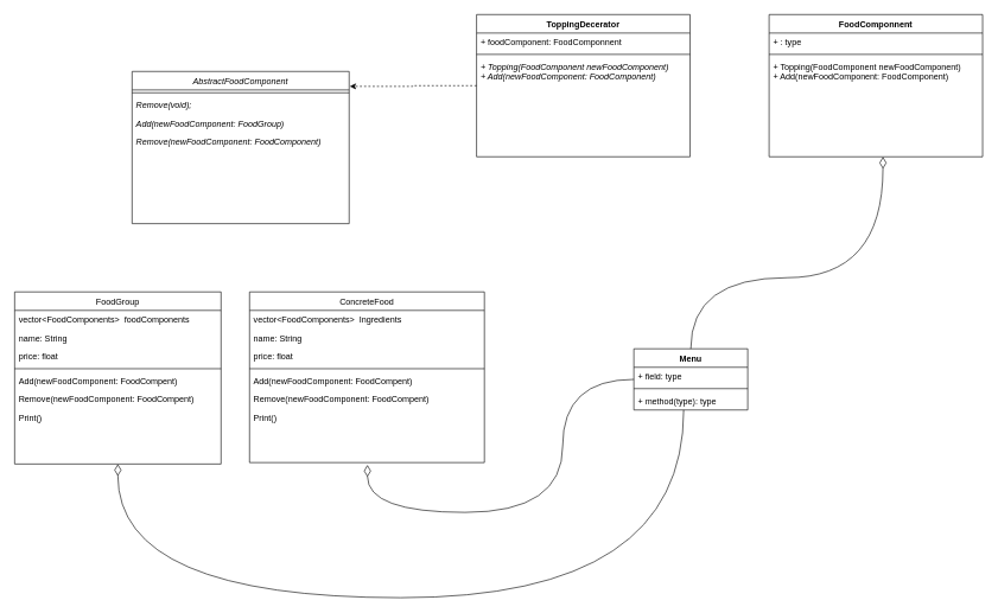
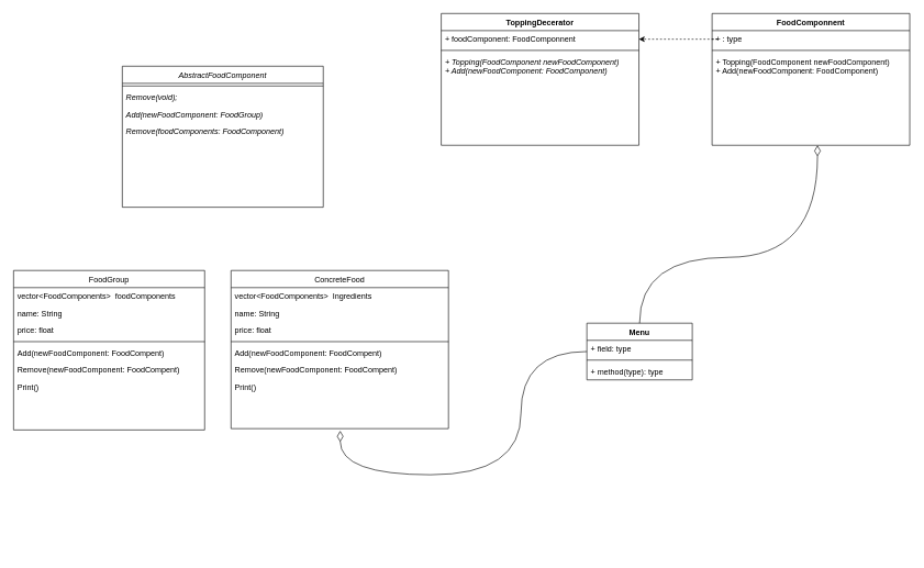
  <mxCell id="0" />
  <mxCell id="1" parent="0" />
  <mxCell id="2" value="AbstractFoodComponent" style="swimlane;fontStyle=2;align=center;verticalAlign=top;childLayout=stackLayout;horizontal=1;startSize=26;horizontalStack=0;resizeParent=1;resizeLast=0;collapsible=1;marginBottom=0;rounded=0;shadow=0;strokeWidth=1;" parent="1" vertex="1"><mxGeometry x="185" y="100" width="305" height="214" as="geometry"><mxRectangle x="65" y="50" width="160" height="26" as="alternateBounds" /></mxGeometry></mxCell>
  <mxCell id="3" value="" style="line;html=1;strokeWidth=1;align=left;verticalAlign=middle;spacingTop=-1;spacingLeft=3;spacingRight=3;rotatable=0;labelPosition=right;points=[];portConstraint=eastwest;" parent="2" vertex="1"><mxGeometry y="26" width="305" height="8" as="geometry" /></mxCell>
  <mxCell id="4" value="Remove(void);" style="text;align=left;verticalAlign=top;spacingLeft=4;spacingRight=4;overflow=hidden;rotatable=0;points=[[0,0.5],[1,0.5]];portConstraint=eastwest;fontStyle=2" parent="2" vertex="1"><mxGeometry y="34" width="305" height="26" as="geometry" /></mxCell>
  <mxCell id="5" value="Add(newFoodComponent: FoodGroup)" style="text;align=left;verticalAlign=top;spacingLeft=4;spacingRight=4;overflow=hidden;rotatable=0;points=[[0,0.5],[1,0.5]];portConstraint=eastwest;fontStyle=2" parent="2" vertex="1"><mxGeometry y="60" width="305" height="26" as="geometry" /></mxCell>
- <mxCell id="6" value="Remove(newFoodComponent: FoodComponent)" style="text;align=left;verticalAlign=top;spacingLeft=4;spacingRight=4;overflow=hidden;rotatable=0;points=[[0,0.5],[1,0.5]];portConstraint=eastwest;fontStyle=2" parent="2" vertex="1"><mxGeometry y="86" width="305" height="26" as="geometry" /></mxCell>
+ <mxCell id="6" value="Remove(foodComponents: FoodComponent)" style="text;align=left;verticalAlign=top;spacingLeft=4;spacingRight=4;overflow=hidden;rotatable=0;points=[[0,0.5],[1,0.5]];portConstraint=eastwest;fontStyle=2" parent="2" vertex="1"><mxGeometry y="86" width="305" height="26" as="geometry" /></mxCell>
  <mxCell id="7" value="FoodGroup" style="swimlane;fontStyle=0;align=center;verticalAlign=top;childLayout=stackLayout;horizontal=1;startSize=26;horizontalStack=0;resizeParent=1;resizeLast=0;collapsible=1;marginBottom=0;rounded=0;shadow=0;strokeWidth=1;" parent="1" vertex="1"><mxGeometry x="20" y="410" width="290" height="242" as="geometry"><mxRectangle x="130" y="380" width="160" height="26" as="alternateBounds" /></mxGeometry></mxCell>
  <mxCell id="8" value="vector&lt;FoodComponents&gt;  foodComponents" style="text;align=left;verticalAlign=top;spacingLeft=4;spacingRight=4;overflow=hidden;rotatable=0;points=[[0,0.5],[1,0.5]];portConstraint=eastwest;" parent="7" vertex="1"><mxGeometry y="26" width="290" height="26" as="geometry" /></mxCell>
  <mxCell id="9" value="name: String" style="text;align=left;verticalAlign=top;spacingLeft=4;spacingRight=4;overflow=hidden;rotatable=0;points=[[0,0.5],[1,0.5]];portConstraint=eastwest;rounded=0;shadow=0;html=0;" parent="7" vertex="1"><mxGeometry y="52" width="290" height="26" as="geometry" /></mxCell>
  <mxCell id="10" value="price: float" style="text;align=left;verticalAlign=top;spacingLeft=4;spacingRight=4;overflow=hidden;rotatable=0;points=[[0,0.5],[1,0.5]];portConstraint=eastwest;rounded=0;shadow=0;html=0;" parent="7" vertex="1"><mxGeometry y="78" width="290" height="26" as="geometry" /></mxCell>
  <mxCell id="11" value="" style="line;html=1;strokeWidth=1;align=left;verticalAlign=middle;spacingTop=-1;spacingLeft=3;spacingRight=3;rotatable=0;labelPosition=right;points=[];portConstraint=eastwest;" parent="7" vertex="1"><mxGeometry y="104" width="290" height="8" as="geometry" /></mxCell>
  <mxCell id="12" value="Add(newFoodComponent: FoodCompent)" style="text;align=left;verticalAlign=top;spacingLeft=4;spacingRight=4;overflow=hidden;rotatable=0;points=[[0,0.5],[1,0.5]];portConstraint=eastwest;fontStyle=0" parent="7" vertex="1"><mxGeometry y="112" width="290" height="26" as="geometry" /></mxCell>
  <mxCell id="13" value="Remove(newFoodComponent: FoodCompent)" style="text;align=left;verticalAlign=top;spacingLeft=4;spacingRight=4;overflow=hidden;rotatable=0;points=[[0,0.5],[1,0.5]];portConstraint=eastwest;fontStyle=0" parent="7" vertex="1"><mxGeometry y="138" width="290" height="26" as="geometry" /></mxCell>
  <mxCell id="14" value="Print()" style="text;align=left;verticalAlign=top;spacingLeft=4;spacingRight=4;overflow=hidden;rotatable=0;points=[[0,0.5],[1,0.5]];portConstraint=eastwest;" parent="7" vertex="1"><mxGeometry y="164" width="290" height="26" as="geometry" /></mxCell>
  <mxCell id="15" value="ConcreteFood" style="swimlane;fontStyle=0;align=center;verticalAlign=top;childLayout=stackLayout;horizontal=1;startSize=26;horizontalStack=0;resizeParent=1;resizeLast=0;collapsible=1;marginBottom=0;rounded=0;shadow=0;strokeWidth=1;" parent="1" vertex="1"><mxGeometry x="350" y="410" width="330" height="240" as="geometry"><mxRectangle x="340" y="380" width="170" height="26" as="alternateBounds" /></mxGeometry></mxCell>
  <mxCell id="16" value="vector&lt;FoodComponents&gt;  Ingredients" style="text;align=left;verticalAlign=top;spacingLeft=4;spacingRight=4;overflow=hidden;rotatable=0;points=[[0,0.5],[1,0.5]];portConstraint=eastwest;" parent="15" vertex="1"><mxGeometry y="26" width="330" height="26" as="geometry" /></mxCell>
  <mxCell id="17" value="name: String" style="text;align=left;verticalAlign=top;spacingLeft=4;spacingRight=4;overflow=hidden;rotatable=0;points=[[0,0.5],[1,0.5]];portConstraint=eastwest;rounded=0;shadow=0;html=0;" parent="15" vertex="1"><mxGeometry y="52" width="330" height="26" as="geometry" /></mxCell>
  <mxCell id="18" value="price: float" style="text;align=left;verticalAlign=top;spacingLeft=4;spacingRight=4;overflow=hidden;rotatable=0;points=[[0,0.5],[1,0.5]];portConstraint=eastwest;rounded=0;shadow=0;html=0;" parent="15" vertex="1"><mxGeometry y="78" width="330" height="26" as="geometry" /></mxCell>
  <mxCell id="19" value="" style="line;html=1;strokeWidth=1;align=left;verticalAlign=middle;spacingTop=-1;spacingLeft=3;spacingRight=3;rotatable=0;labelPosition=right;points=[];portConstraint=eastwest;" parent="15" vertex="1"><mxGeometry y="104" width="330" height="8" as="geometry" /></mxCell>
  <mxCell id="20" value="Add(newFoodComponent: FoodCompent)" style="text;align=left;verticalAlign=top;spacingLeft=4;spacingRight=4;overflow=hidden;rotatable=0;points=[[0,0.5],[1,0.5]];portConstraint=eastwest;fontStyle=0" parent="15" vertex="1"><mxGeometry y="112" width="330" height="26" as="geometry" /></mxCell>
  <mxCell id="21" value="Remove(newFoodComponent: FoodCompent)" style="text;align=left;verticalAlign=top;spacingLeft=4;spacingRight=4;overflow=hidden;rotatable=0;points=[[0,0.5],[1,0.5]];portConstraint=eastwest;fontStyle=0" parent="15" vertex="1"><mxGeometry y="138" width="330" height="26" as="geometry" /></mxCell>
  <mxCell id="22" value="Print()" style="text;align=left;verticalAlign=top;spacingLeft=4;spacingRight=4;overflow=hidden;rotatable=0;points=[[0,0.5],[1,0.5]];portConstraint=eastwest;" parent="15" vertex="1"><mxGeometry y="164" width="330" height="76" as="geometry" /></mxCell>
- <mxCell id="23" style="edgeStyle=orthogonalEdgeStyle;rounded=0;orthogonalLoop=1;jettySize=auto;html=1;entryX=1.003;entryY=0.098;entryDx=0;entryDy=0;entryPerimeter=0;dashed=1;" parent="1" source="24" target="2" edge="1"><mxGeometry relative="1" as="geometry" /></mxCell>
  <mxCell id="24" value="ToppingDecerator" style="swimlane;fontStyle=1;align=center;verticalAlign=top;childLayout=stackLayout;horizontal=1;startSize=26;horizontalStack=0;resizeParent=1;resizeParentMax=0;resizeLast=0;collapsible=1;marginBottom=0;" parent="1" vertex="1"><mxGeometry x="669" y="20" width="300" height="200" as="geometry" /></mxCell>
  <mxCell id="25" value="+ foodComponent: FoodComponnent  " style="text;strokeColor=none;fillColor=none;align=left;verticalAlign=top;spacingLeft=4;spacingRight=4;overflow=hidden;rotatable=0;points=[[0,0.5],[1,0.5]];portConstraint=eastwest;" parent="24" vertex="1"><mxGeometry y="26" width="300" height="26" as="geometry" /></mxCell>
  <mxCell id="26" value="" style="line;strokeWidth=1;fillColor=none;align=left;verticalAlign=middle;spacingTop=-1;spacingLeft=3;spacingRight=3;rotatable=0;labelPosition=right;points=[];portConstraint=eastwest;" parent="24" vertex="1"><mxGeometry y="52" width="300" height="8" as="geometry" /></mxCell>
  <mxCell id="27" value="+ Topping(FoodComponent newFoodComponent)&#10;+ Add(newFoodComponent: FoodComponent)" style="text;strokeColor=none;fillColor=none;align=left;verticalAlign=top;spacingLeft=4;spacingRight=4;overflow=hidden;rotatable=0;points=[[0,0.5],[1,0.5]];portConstraint=eastwest;fontStyle=2" parent="24" vertex="1"><mxGeometry y="60" width="300" height="140" as="geometry" /></mxCell>
+ <mxCell id="28" style="edgeStyle=orthogonalEdgeStyle;rounded=0;orthogonalLoop=1;jettySize=auto;html=1;entryX=1;entryY=0.5;entryDx=0;entryDy=0;dashed=1;exitX=0;exitY=0.5;exitDx=0;exitDy=0;" parent="1" source="30" target="25" edge="1"><mxGeometry relative="1" as="geometry"><mxPoint x="1120" y="420" as="sourcePoint" /><Array as="points"><mxPoint x="1090" y="59" /><mxPoint x="1090" y="59" /></Array></mxGeometry></mxCell>
  <mxCell id="29" value="FoodComponnent" style="swimlane;fontStyle=1;align=center;verticalAlign=top;childLayout=stackLayout;horizontal=1;startSize=26;horizontalStack=0;resizeParent=1;resizeParentMax=0;resizeLast=0;collapsible=1;marginBottom=0;" parent="1" vertex="1"><mxGeometry x="1080" y="20" width="300" height="200" as="geometry" /></mxCell>
  <mxCell id="30" value="+ : type" style="text;strokeColor=none;fillColor=none;align=left;verticalAlign=top;spacingLeft=4;spacingRight=4;overflow=hidden;rotatable=0;points=[[0,0.5],[1,0.5]];portConstraint=eastwest;" parent="29" vertex="1"><mxGeometry y="26" width="300" height="26" as="geometry" /></mxCell>
  <mxCell id="31" value="" style="line;strokeWidth=1;fillColor=none;align=left;verticalAlign=middle;spacingTop=-1;spacingLeft=3;spacingRight=3;rotatable=0;labelPosition=right;points=[];portConstraint=eastwest;" parent="29" vertex="1"><mxGeometry y="52" width="300" height="8" as="geometry" /></mxCell>
  <mxCell id="32" value="+ Topping(FoodComponent newFoodComponent)&#10;+ Add(newFoodComponent: FoodComponent)" style="text;strokeColor=none;fillColor=none;align=left;verticalAlign=top;spacingLeft=4;spacingRight=4;overflow=hidden;rotatable=0;points=[[0,0.5],[1,0.5]];portConstraint=eastwest;" vertex="1" parent="29"><mxGeometry y="60" width="300" height="140" as="geometry" /></mxCell>
  <mxCell id="33" style="edgeStyle=orthogonalEdgeStyle;curved=1;orthogonalLoop=1;jettySize=auto;html=1;entryX=0.502;entryY=1.043;entryDx=0;entryDy=0;entryPerimeter=0;endArrow=diamondThin;endFill=0;endSize=14;" edge="1" parent="1" source="35" target="22"><mxGeometry relative="1" as="geometry"><Array as="points"><mxPoint x="790" y="533" /><mxPoint x="790" y="720" /><mxPoint x="516" y="720" /></Array></mxGeometry></mxCell>
- <mxCell id="34" style="edgeStyle=orthogonalEdgeStyle;curved=1;orthogonalLoop=1;jettySize=auto;html=1;entryX=0.5;entryY=1;entryDx=0;entryDy=0;endArrow=diamondThin;endFill=0;endSize=14;" edge="1" parent="1" source="35" target="7"><mxGeometry relative="1" as="geometry"><Array as="points"><mxPoint x="960" y="840" /><mxPoint x="165" y="840" /></Array></mxGeometry></mxCell>
  <mxCell id="35" value="Menu&#10;" style="swimlane;fontStyle=1;align=center;verticalAlign=top;childLayout=stackLayout;horizontal=1;startSize=26;horizontalStack=0;resizeParent=1;resizeParentMax=0;resizeLast=0;collapsible=1;marginBottom=0;" vertex="1" parent="1"><mxGeometry x="890" y="490" width="160" height="86" as="geometry" /></mxCell>
  <mxCell id="36" value="+ field: type" style="text;strokeColor=none;fillColor=none;align=left;verticalAlign=top;spacingLeft=4;spacingRight=4;overflow=hidden;rotatable=0;points=[[0,0.5],[1,0.5]];portConstraint=eastwest;" vertex="1" parent="35"><mxGeometry y="26" width="160" height="26" as="geometry" /></mxCell>
  <mxCell id="37" value="" style="line;strokeWidth=1;fillColor=none;align=left;verticalAlign=middle;spacingTop=-1;spacingLeft=3;spacingRight=3;rotatable=0;labelPosition=right;points=[];portConstraint=eastwest;" vertex="1" parent="35"><mxGeometry y="52" width="160" height="8" as="geometry" /></mxCell>
  <mxCell id="38" value="+ method(type): type" style="text;strokeColor=none;fillColor=none;align=left;verticalAlign=top;spacingLeft=4;spacingRight=4;overflow=hidden;rotatable=0;points=[[0,0.5],[1,0.5]];portConstraint=eastwest;" vertex="1" parent="35"><mxGeometry y="60" width="160" height="26" as="geometry" /></mxCell>
  <mxCell id="39" style="edgeStyle=orthogonalEdgeStyle;orthogonalLoop=1;jettySize=auto;html=1;endArrow=diamondThin;endFill=0;exitX=0.5;exitY=0;exitDx=0;exitDy=0;endSize=14;curved=1;" edge="1" parent="1" source="35"><mxGeometry relative="1" as="geometry"><mxPoint x="970" y="459" as="sourcePoint" /><mxPoint x="1240" y="220" as="targetPoint" /><Array as="points"><mxPoint x="970" y="390" /><mxPoint x="1240" y="390" /></Array></mxGeometry></mxCell>
